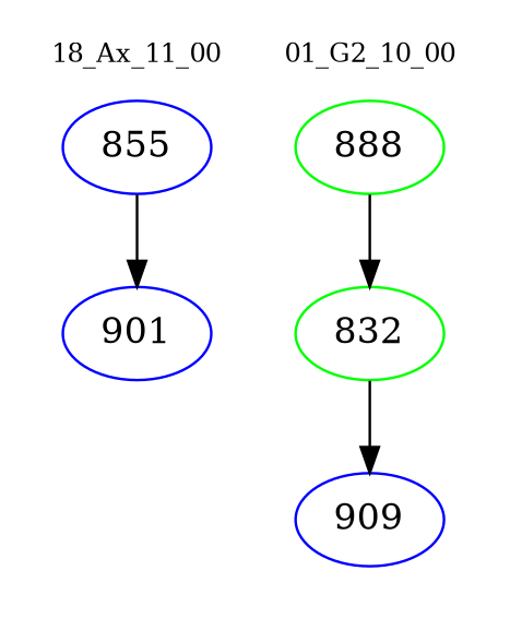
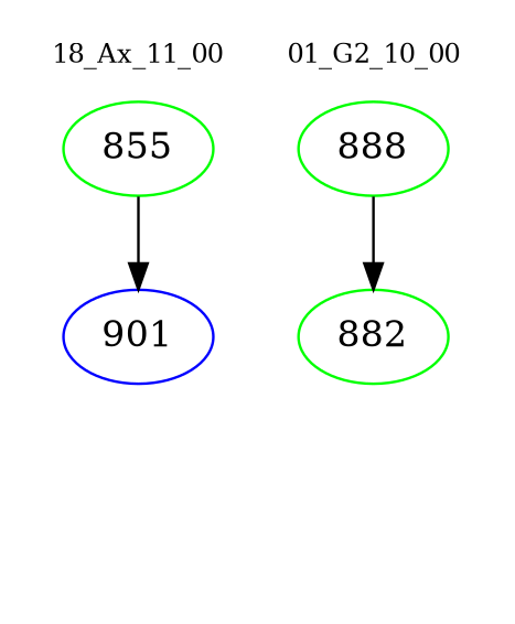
  digraph {
    node [color=green]
    edge [color=black]
-   n1 [color=blue label=855]
+   n1 [label=855]
    n2 [color=blue label=901]
    n3 [label=888]
-   n4 [label=832]
-   n5 [color=blue label=909]
+   n4 [label=882]
    subgraph cluster_1 {
      color=white
      fontsize=10
      label="18_Ax_11_00"
      n1
      n2
    }
    subgraph cluster_2 {
      color=white
      fontsize=10
      label="01_G2_10_00"
      n3
      n4
-     n5
    }
    n1 -> n2
    n3 -> n4
-   n4 -> n5
  }
